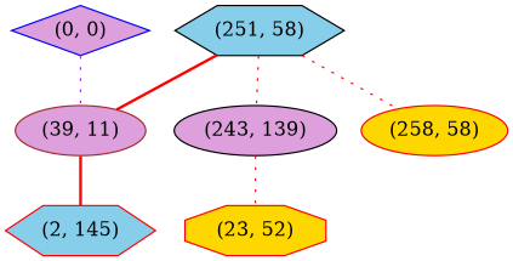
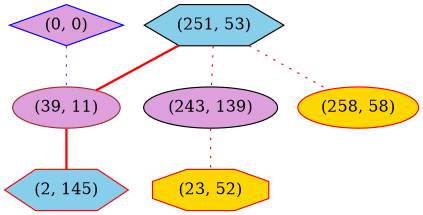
  graph {
    node [color=red fillcolor=plum shape=ellipse style=filled]
    edge [color=red style=dotted weight=1]
-   "(251, 58)" [color=black fillcolor=skyblue shape=hexagon]
+   "(251, 58)" [color=black fillcolor=skyblue shape=hexagon label="(251, 53)"]
    "(39, 11)" [color=brown]
    "(243, 139)" [color=black]
    "(258, 58)" [fillcolor=gold]
    "(23, 52)" [fillcolor=gold shape=octagon]
    "(2, 145)" [fillcolor=skyblue shape=hexagon]
    "(0, 0)" [color=blue shape=diamond]
    "(251, 58)" -- "(39, 11)" [style=bold]
    "(251, 58)" -- "(243, 139)"
    "(251, 58)" -- "(258, 58)"
    "(39, 11)" -- "(2, 145)" [style=bold]
    "(243, 139)" -- "(23, 52)"
    "(0, 0)" -- "(39, 11)" [color=purple weight=4]
  }
